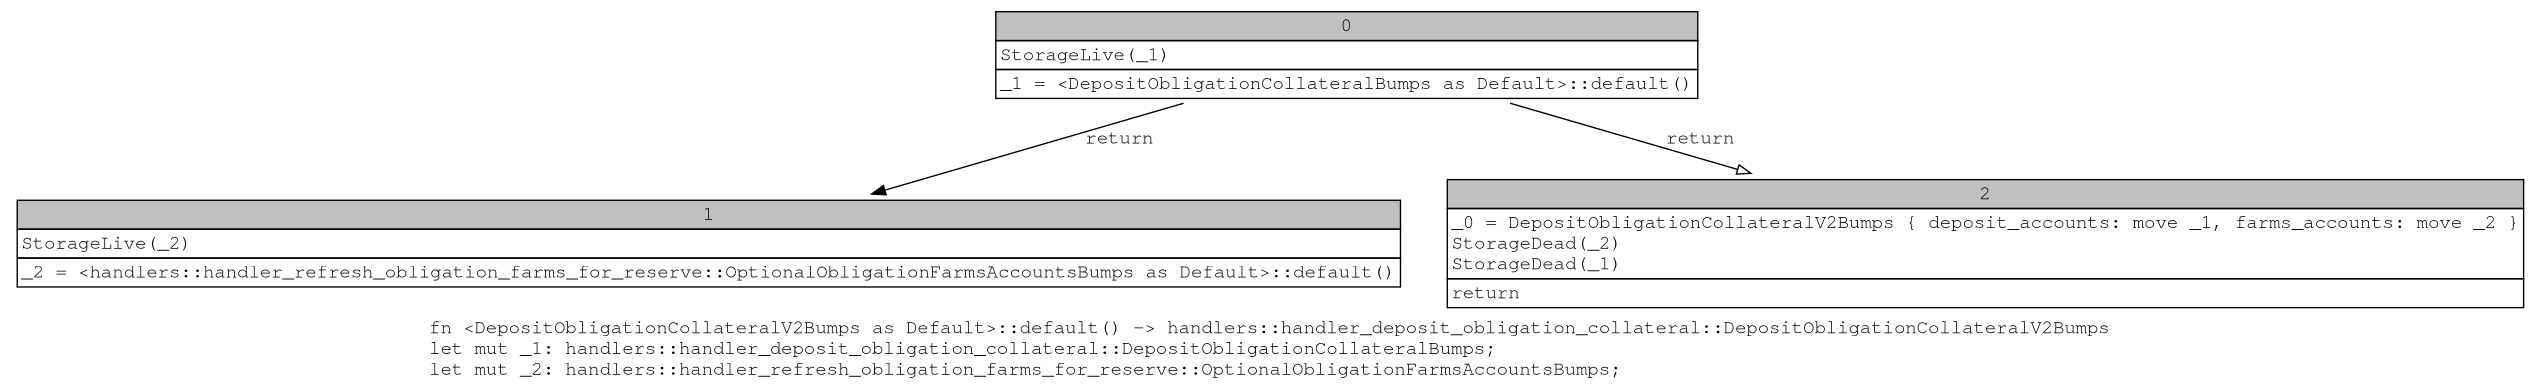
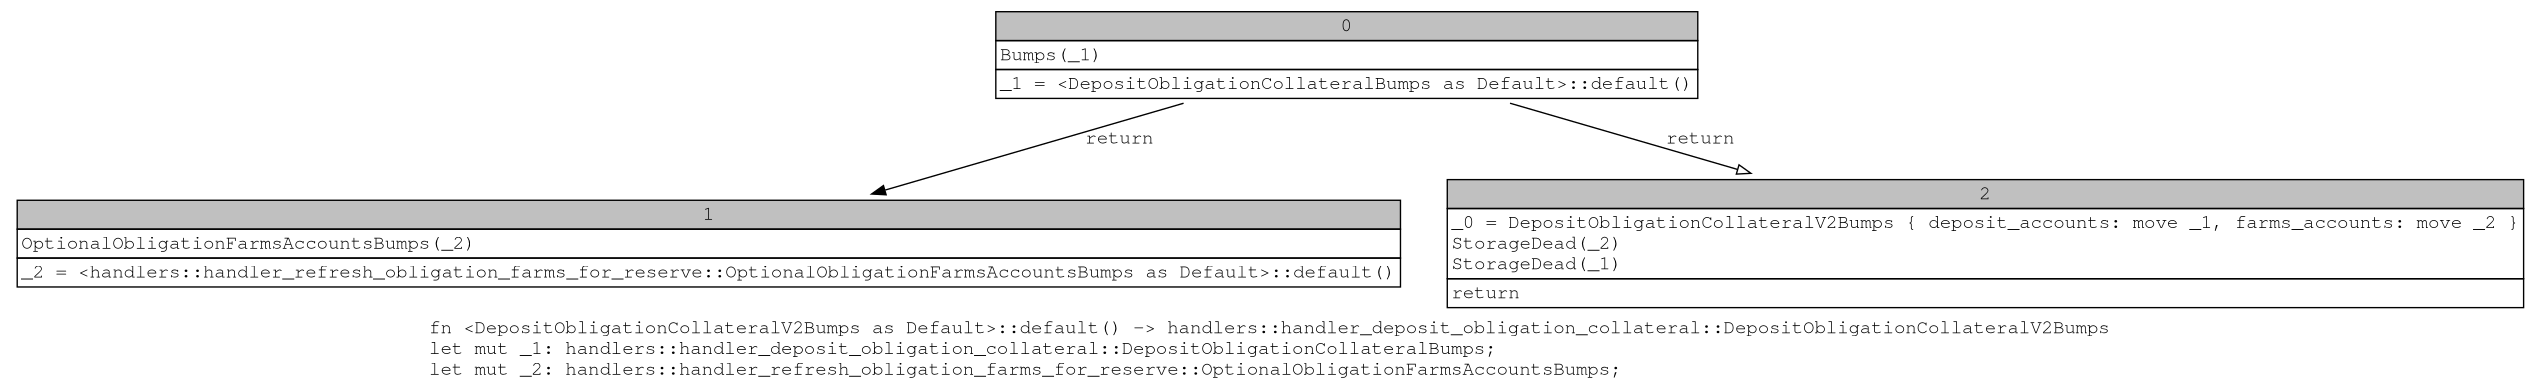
  digraph {
    fontname="Courier, monospace"
    label=<fn &lt;DepositObligationCollateralV2Bumps as Default&gt;::default() -&gt; handlers::handler_deposit_obligation_collateral::DepositObligationCollateralV2Bumps<br align="left"/>let mut _1: handlers::handler_deposit_obligation_collateral::DepositObligationCollateralBumps;<br align="left"/>let mut _2: handlers::handler_refresh_obligation_farms_for_reserve::OptionalObligationFarmsAccountsBumps;<br align="left"/>>
    node [fontname="Courier, monospace" shape=none]
    edge [fontname="Courier, monospace"]
-   n1 [label=<<table border="0" cellborder="1" cellspacing="0"><tr><td bgcolor="gray" align="center" colspan="1">0</td></tr><tr><td align="left" balign="left">StorageLive(_1)<br/></td></tr><tr><td align="left">_1 = &lt;DepositObligationCollateralBumps as Default&gt;::default()</td></tr></table>>]
-   n2 [label=<<table border="0" cellborder="1" cellspacing="0"><tr><td bgcolor="gray" align="center" colspan="1">1</td></tr><tr><td align="left" balign="left">StorageLive(_2)<br/></td></tr><tr><td align="left">_2 = &lt;handlers::handler_refresh_obligation_farms_for_reserve::OptionalObligationFarmsAccountsBumps as Default&gt;::default()</td></tr></table>>]
+   n1 [label=<<table border="0" cellborder="1" cellspacing="0"><tr><td bgcolor="gray" align="center" colspan="1">0</td></tr><tr><td align="left" balign="left">Bumps(_1)<br/></td></tr><tr><td align="left">_1 = &lt;DepositObligationCollateralBumps as Default&gt;::default()</td></tr></table>>]
+   n2 [label=<<table border="0" cellborder="1" cellspacing="0"><tr><td bgcolor="gray" align="center" colspan="1">1</td></tr><tr><td align="left" balign="left">OptionalObligationFarmsAccountsBumps(_2)<br/></td></tr><tr><td align="left">_2 = &lt;handlers::handler_refresh_obligation_farms_for_reserve::OptionalObligationFarmsAccountsBumps as Default&gt;::default()</td></tr></table>>]
    n3 [label=<<table border="0" cellborder="1" cellspacing="0"><tr><td bgcolor="gray" align="center" colspan="1">2</td></tr><tr><td align="left" balign="left">_0 = DepositObligationCollateralV2Bumps { deposit_accounts: move _1, farms_accounts: move _2 }<br/>StorageDead(_2)<br/>StorageDead(_1)<br/></td></tr><tr><td align="left">return</td></tr></table>>]
    n1 -> n2 [arrowhead=normal label=return]
    n1 -> n3 [arrowhead=onormal label=return]
  }
